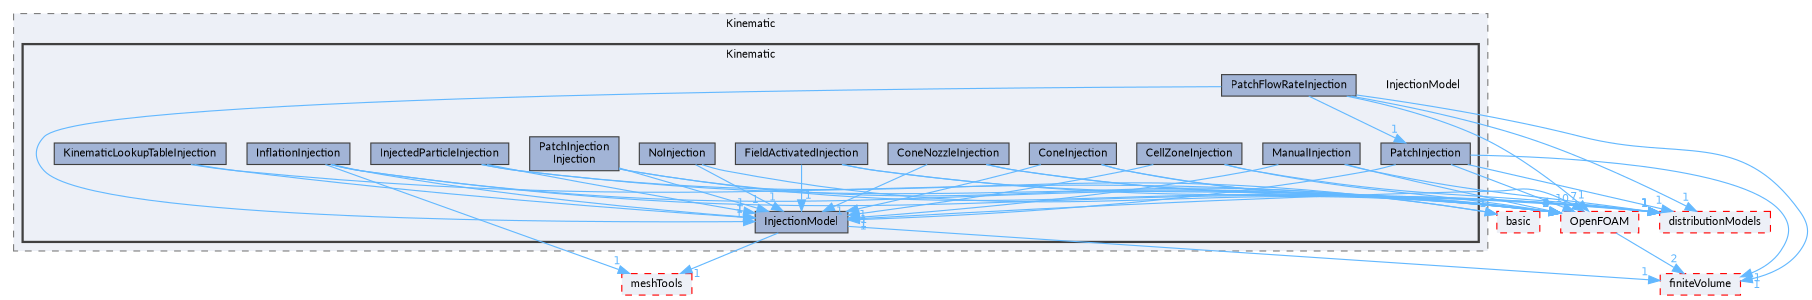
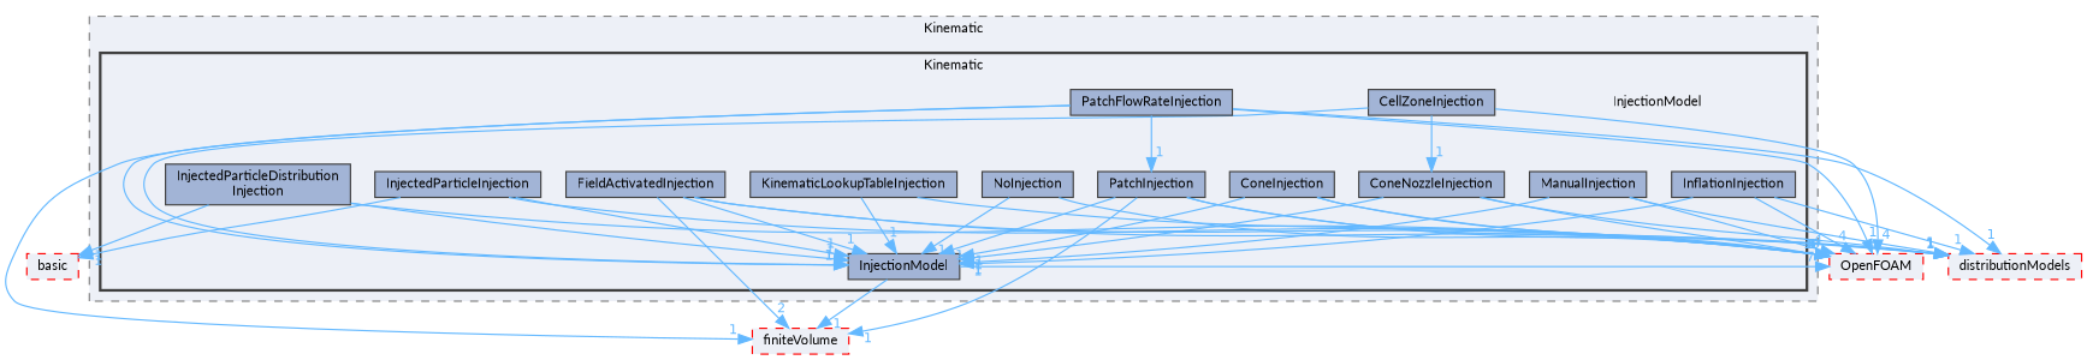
  digraph {
    compound=true
    fontname=Lato
    node [fontname=Lato fontsize=10 shape=box color=grey25 fillcolor="#a2b4d6" style=filled]
    edge [color=steelblue1 fontcolor=steelblue1 fontname=Lato fontsize=10 headlabel=1 labeldistance=1.5 labelfontname=Helvetica labelfontsize=10]
    n1 [height=0.2 label=InjectionModel shape=plaintext width=0.4 color="" fillcolor="" style=""]
    n2 [height=0.2 label=CellZoneInjection width=0.4]
    n3 [height=0.2 label=ConeInjection width=0.4]
    n4 [height=0.2 label=ConeNozzleInjection width=0.4]
    n5 [height=0.2 label=FieldActivatedInjection width=0.4]
    n6 [height=0.2 label=InflationInjection width=0.4]
-   n7 [height=0.2 label="PatchInjection\lInjection" width=0.4]
+   n7 [height=0.2 label="InjectedParticleDistribution\lInjection" width=0.4]
    n8 [height=0.2 label=InjectedParticleInjection width=0.4]
    n9 [height=0.2 label=InjectionModel width=0.4]
    n10 [height=0.2 label=KinematicLookupTableInjection width=0.4]
    n11 [height=0.2 label=ManualInjection width=0.4]
    n12 [height=0.2 label=NoInjection width=0.4]
    n13 [height=0.2 label=PatchFlowRateInjection width=0.4]
    n14 [height=0.2 label=PatchInjection width=0.4]
    n15 [color=red fillcolor="#edf0f7" height=0.2 label=OpenFOAM style="filled,dashed" width=0.4]
    n16 [color=red fillcolor="#edf0f7" height=0.2 label=distributionModels style="filled,dashed" width=0.4]
    n17 [color=red fillcolor="#edf0f7" height=0.2 label=finiteVolume style="filled,dashed" width=0.4]
-   n18 [color=red fillcolor="#edf0f7" height=0.2 label=meshTools style="filled,dashed" width=0.4]
    n19 [color=red fillcolor="#edf0f7" height=0.2 label=basic style="filled,dashed" width=0.4]
    subgraph cluster_1 {
      bgcolor="#edf0f7"
      fontsize=10
      label=Kinematic
      pencolor=grey50
      style="filled,dashed"
      subgraph cluster_2 {
        bgcolor="#edf0f7"
        fontsize=10
        pencolor=grey25
        style="filled,bold"
        n1
        n2
        n3
        n4
        n5
        n6
        n7
        n8
        n9
        n10
        n11
        n12
        n13
        n14
      }
    }
    n2 -> n9
    n2 -> n15 [headlabel=4]
-   n2 -> n16
+   n2 -> n4
    n3 -> n9
    n3 -> n15 [headlabel=5]
    n3 -> n16
    n4 -> n9
    n4 -> n15 [headlabel=3]
    n4 -> n16
    n5 -> n9
    n5 -> n15 [headlabel=2]
    n5 -> n16
-   n15 -> n17 [headlabel=2]
+   n5 -> n17 [headlabel=2]
    n6 -> n9
    n6 -> n15 [headlabel=4]
    n6 -> n16
-   n6 -> n18
    n7 -> n9
    n7 -> n15 [headlabel=4]
    n7 -> n19
    n8 -> n9
    n8 -> n15 [headlabel=4]
    n8 -> n19
    n9 -> n15 [headlabel=7]
    n9 -> n17
-   n9 -> n18
    n10 -> n9
    n10 -> n15 [headlabel=5]
    n11 -> n9
    n11 -> n15 [headlabel=4]
    n11 -> n16
    n12 -> n9
    n12 -> n15
    n13 -> n9
    n13 -> n14
    n13 -> n15
    n13 -> n16
    n13 -> n17
    n14 -> n9
    n14 -> n15 [headlabel=10]
    n14 -> n16
    n14 -> n17
  }
